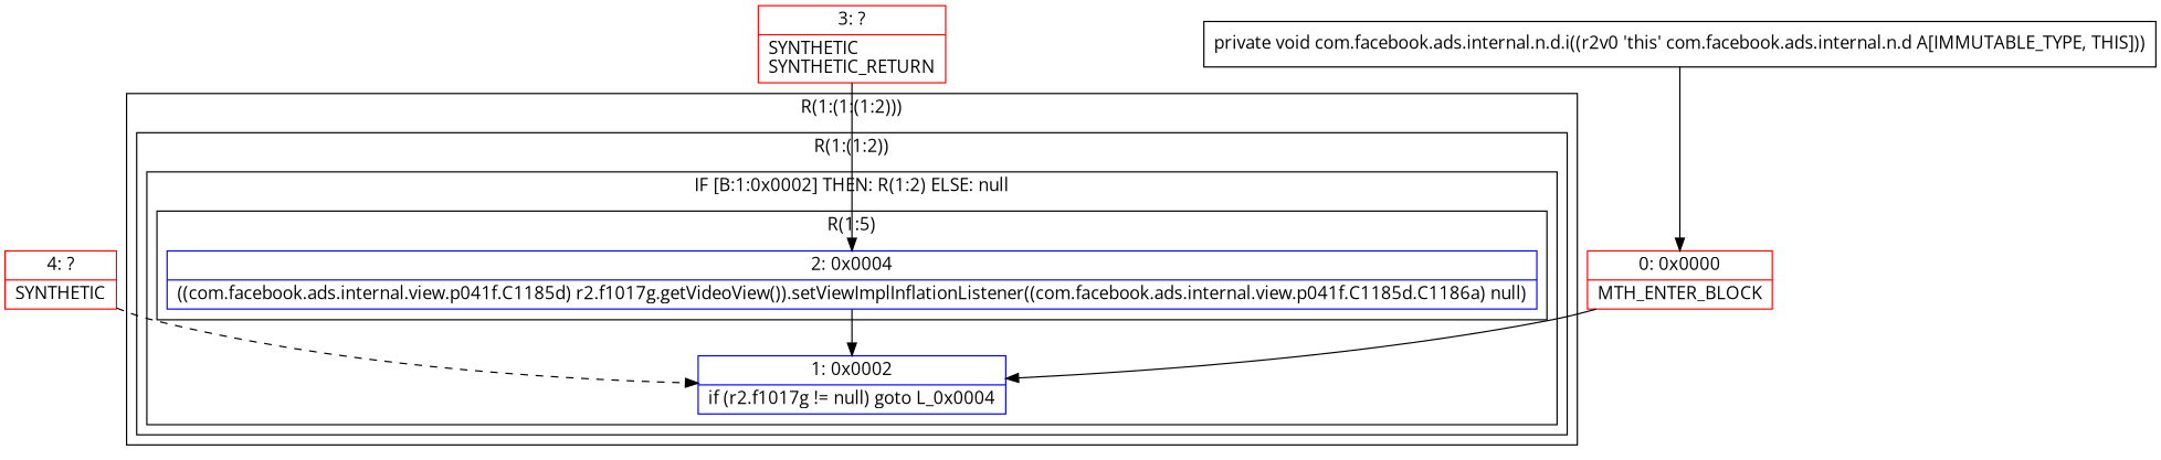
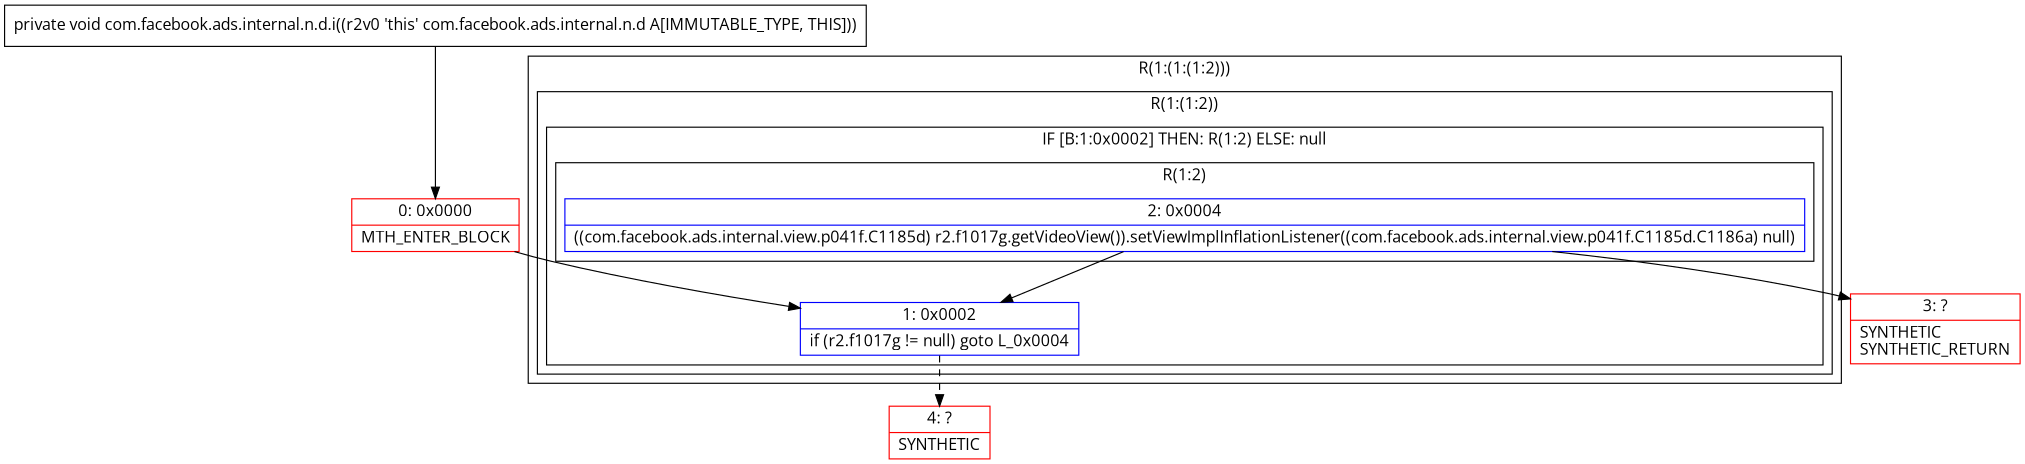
  digraph {
    fontname="Open Sans"
    node [color=red fontname="Open Sans" shape=record]
    edge [fontname="Open Sans"]
    n1 [color=blue label="{2\:\ 0x0004|((com.facebook.ads.internal.view.p041f.C1185d) r2.f1017g.getVideoView()).setViewImplInflationListener((com.facebook.ads.internal.view.p041f.C1185d.C1186a) null)\l}"]
    n2 [color=blue label="{1\:\ 0x0002|if (r2.f1017g != null) goto L_0x0004\l}"]
    n3 [label="{3\:\ ?|SYNTHETIC\lSYNTHETIC_RETURN\l}"]
    n4 [label="{4\:\ ?|SYNTHETIC\l}"]
    n5 [label="{0\:\ 0x0000|MTH_ENTER_BLOCK\l}"]
    n6 [label="{private void com.facebook.ads.internal.n.d.i((r2v0 'this' com.facebook.ads.internal.n.d A[IMMUTABLE_TYPE, THIS])) }" color=""]
    subgraph cluster_1 {
      label="R(1:(1:(1:2)))"
      subgraph cluster_2 {
        label="R(1:(1:2))"
        subgraph cluster_3 {
          label="IF [B:1:0x0002] THEN: R(1:2) ELSE: null"
          n2
          subgraph cluster_4 {
-           label="R(1:5)"
+           label="R(1:2)"
            n1
          }
        }
      }
    }
    n1 -> n2
-   n3 -> n1
-   n4 -> n2 [style=dashed]
+   n1 -> n3
+   n2 -> n4 [style=dashed]
    n5 -> n2
    n6 -> n5
  }
